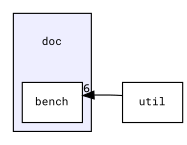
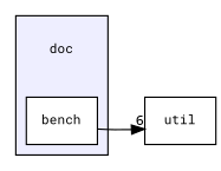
  digraph {
    compound=true
    rankdir=LR
    fontname="Roboto Mono"
    node [fontname="Roboto Mono" fontsize=10 shape=box]
    n1 [label=doc shape=plaintext]
    n2 [color=black fillcolor=white label=bench style=filled]
    n3 [label=util]
    subgraph cluster_1 {
      bgcolor="#eeeeff"
      pencolor=black
      n1
      n2
    }
-   n3 -> n2 [headlabel=6 labeldistance=1.5 labelfontname=Helvetica labelfontsize=10 fontname="Roboto Mono"]
+   n2 -> n3 [headlabel=6 labeldistance=1.5 labelfontname=Helvetica labelfontsize=10 fontname="Roboto Mono"]
  }
